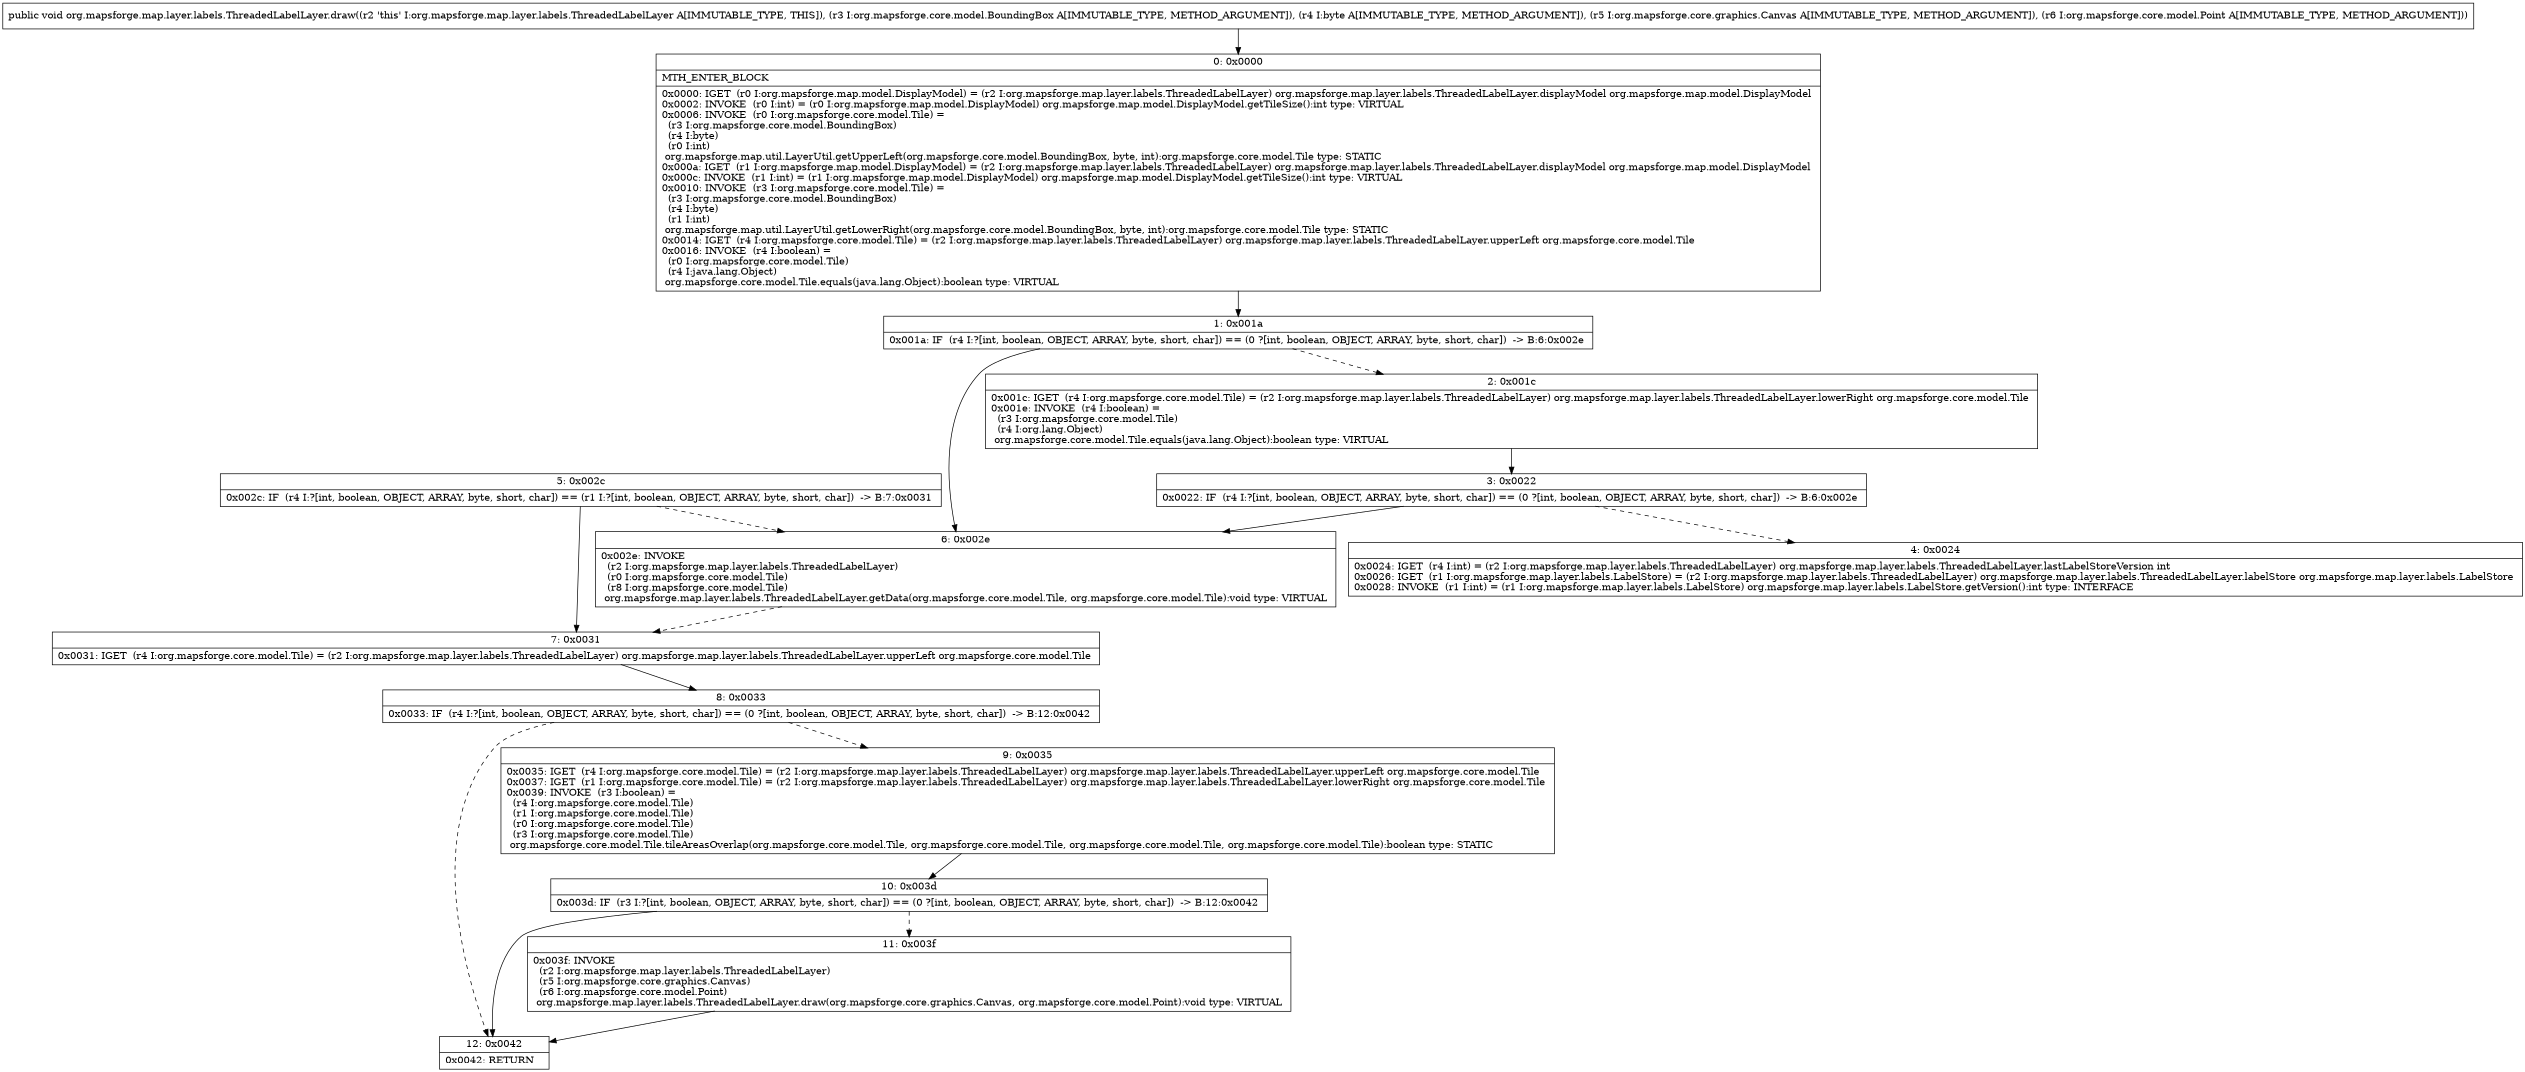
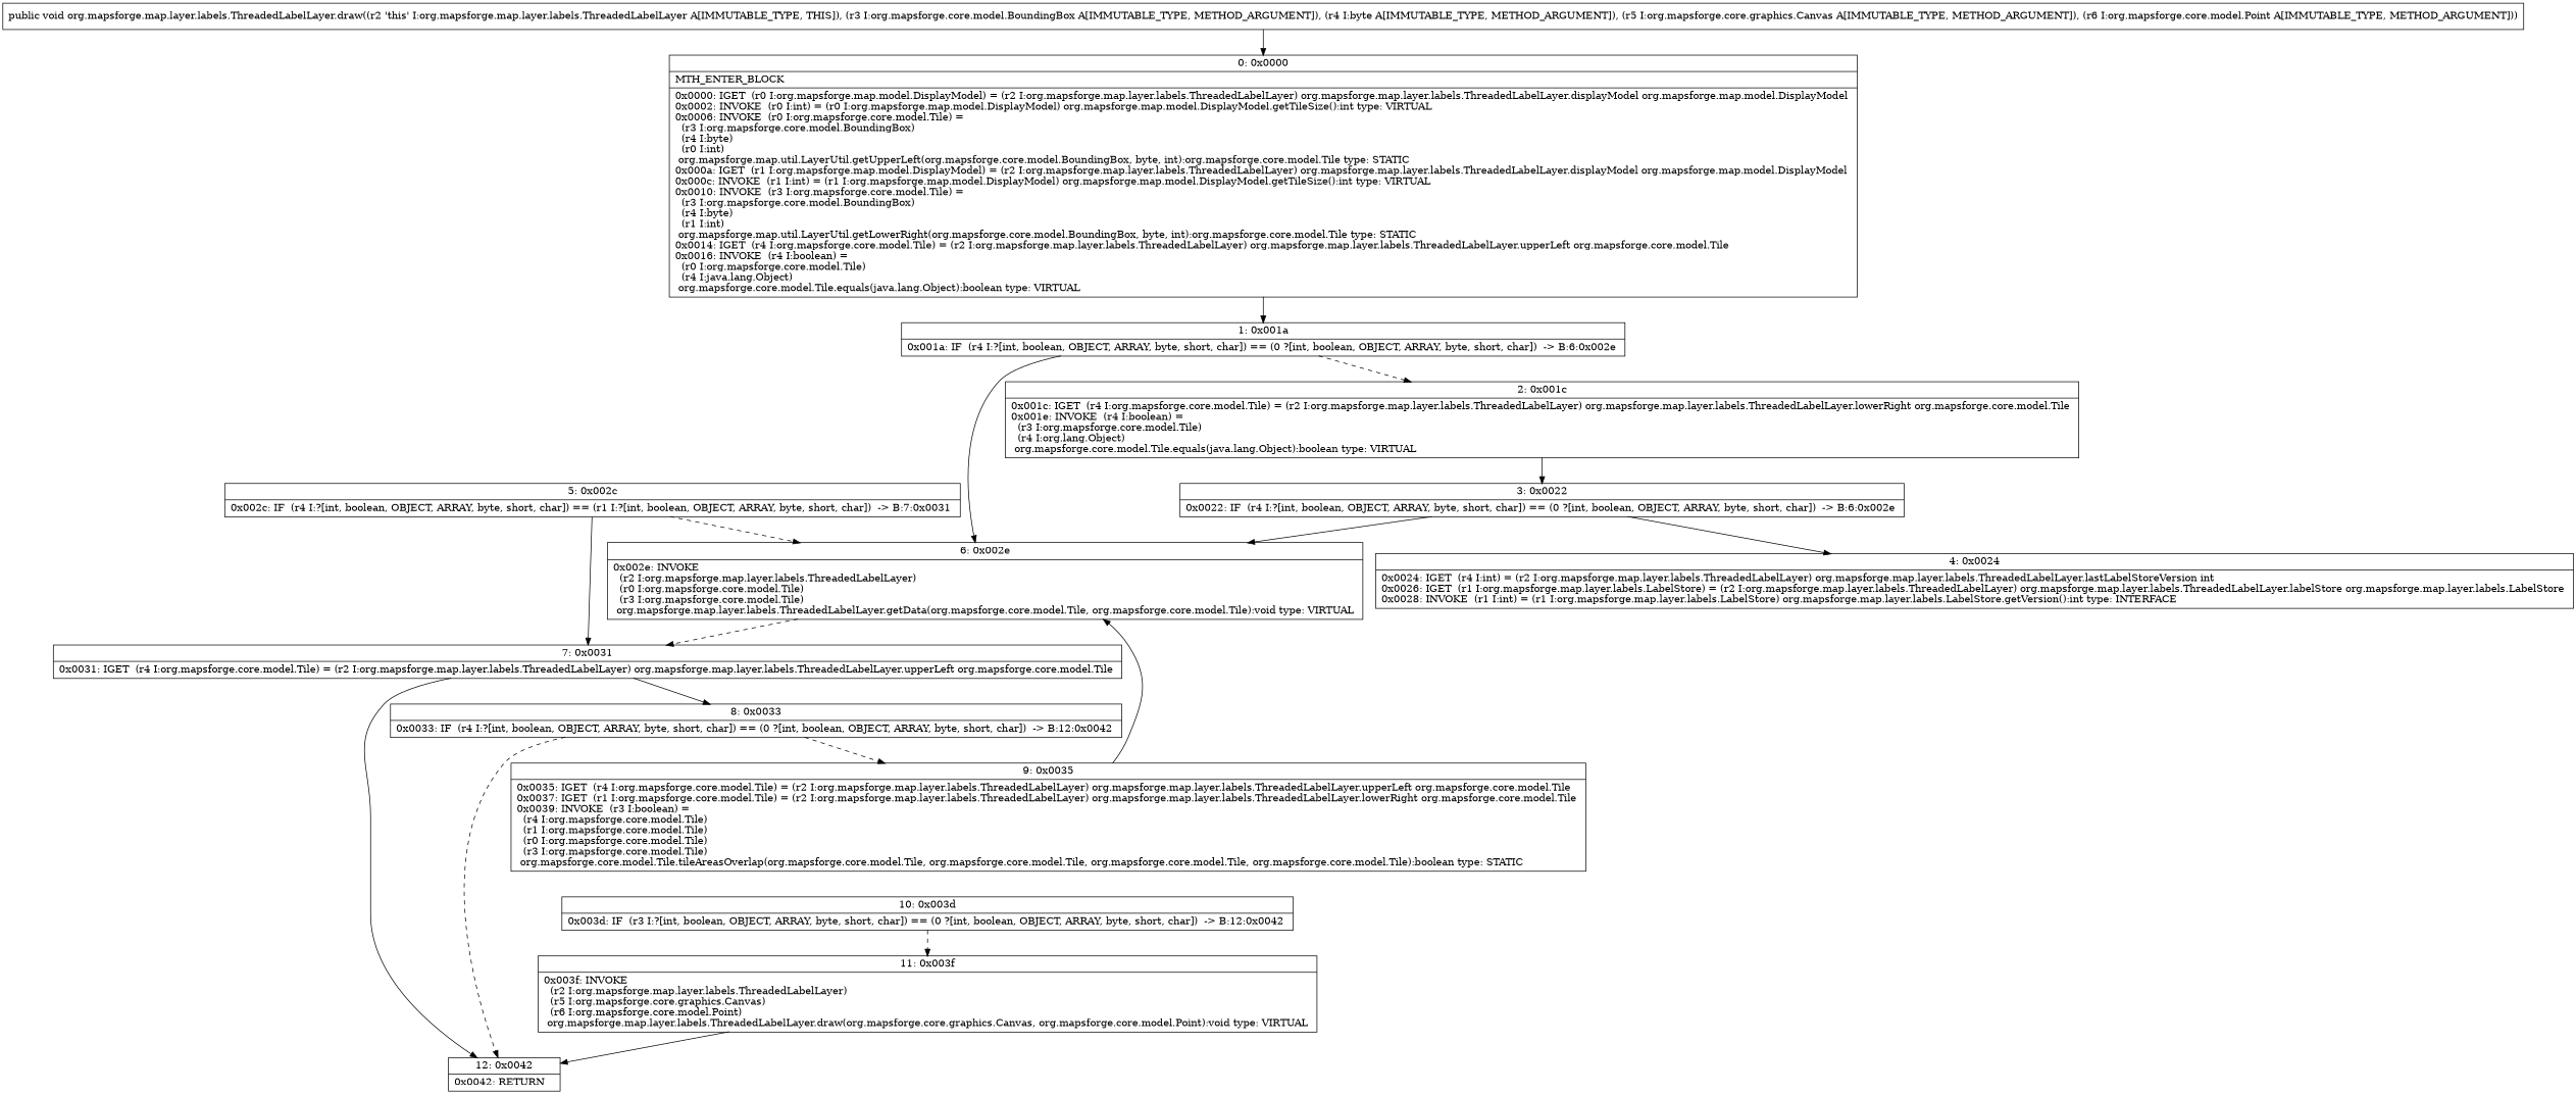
  digraph {
    node [shape=record]
    n1 [label="{0\:\ 0x0000|MTH_ENTER_BLOCK\l|0x0000: IGET  (r0 I:org.mapsforge.map.model.DisplayModel) = (r2 I:org.mapsforge.map.layer.labels.ThreadedLabelLayer) org.mapsforge.map.layer.labels.ThreadedLabelLayer.displayModel org.mapsforge.map.model.DisplayModel \l0x0002: INVOKE  (r0 I:int) = (r0 I:org.mapsforge.map.model.DisplayModel) org.mapsforge.map.model.DisplayModel.getTileSize():int type: VIRTUAL \l0x0006: INVOKE  (r0 I:org.mapsforge.core.model.Tile) = \l  (r3 I:org.mapsforge.core.model.BoundingBox)\l  (r4 I:byte)\l  (r0 I:int)\l org.mapsforge.map.util.LayerUtil.getUpperLeft(org.mapsforge.core.model.BoundingBox, byte, int):org.mapsforge.core.model.Tile type: STATIC \l0x000a: IGET  (r1 I:org.mapsforge.map.model.DisplayModel) = (r2 I:org.mapsforge.map.layer.labels.ThreadedLabelLayer) org.mapsforge.map.layer.labels.ThreadedLabelLayer.displayModel org.mapsforge.map.model.DisplayModel \l0x000c: INVOKE  (r1 I:int) = (r1 I:org.mapsforge.map.model.DisplayModel) org.mapsforge.map.model.DisplayModel.getTileSize():int type: VIRTUAL \l0x0010: INVOKE  (r3 I:org.mapsforge.core.model.Tile) = \l  (r3 I:org.mapsforge.core.model.BoundingBox)\l  (r4 I:byte)\l  (r1 I:int)\l org.mapsforge.map.util.LayerUtil.getLowerRight(org.mapsforge.core.model.BoundingBox, byte, int):org.mapsforge.core.model.Tile type: STATIC \l0x0014: IGET  (r4 I:org.mapsforge.core.model.Tile) = (r2 I:org.mapsforge.map.layer.labels.ThreadedLabelLayer) org.mapsforge.map.layer.labels.ThreadedLabelLayer.upperLeft org.mapsforge.core.model.Tile \l0x0016: INVOKE  (r4 I:boolean) = \l  (r0 I:org.mapsforge.core.model.Tile)\l  (r4 I:java.lang.Object)\l org.mapsforge.core.model.Tile.equals(java.lang.Object):boolean type: VIRTUAL \l}"]
    n2 [label="{1\:\ 0x001a|0x001a: IF  (r4 I:?[int, boolean, OBJECT, ARRAY, byte, short, char]) == (0 ?[int, boolean, OBJECT, ARRAY, byte, short, char])  \-\> B:6:0x002e \l}"]
    n3 [label="{2\:\ 0x001c|0x001c: IGET  (r4 I:org.mapsforge.core.model.Tile) = (r2 I:org.mapsforge.map.layer.labels.ThreadedLabelLayer) org.mapsforge.map.layer.labels.ThreadedLabelLayer.lowerRight org.mapsforge.core.model.Tile \l0x001e: INVOKE  (r4 I:boolean) = \l  (r3 I:org.mapsforge.core.model.Tile)\l  (r4 I:org.lang.Object)\l org.mapsforge.core.model.Tile.equals(java.lang.Object):boolean type: VIRTUAL \l}"]
-   n4 [label="{6\:\ 0x002e|0x002e: INVOKE  \l  (r2 I:org.mapsforge.map.layer.labels.ThreadedLabelLayer)\l  (r0 I:org.mapsforge.core.model.Tile)\l  (r8 I:org.mapsforge.core.model.Tile)\l org.mapsforge.map.layer.labels.ThreadedLabelLayer.getData(org.mapsforge.core.model.Tile, org.mapsforge.core.model.Tile):void type: VIRTUAL \l}"]
+   n4 [label="{6\:\ 0x002e|0x002e: INVOKE  \l  (r2 I:org.mapsforge.map.layer.labels.ThreadedLabelLayer)\l  (r0 I:org.mapsforge.core.model.Tile)\l  (r3 I:org.mapsforge.core.model.Tile)\l org.mapsforge.map.layer.labels.ThreadedLabelLayer.getData(org.mapsforge.core.model.Tile, org.mapsforge.core.model.Tile):void type: VIRTUAL \l}"]
    n5 [label="{3\:\ 0x0022|0x0022: IF  (r4 I:?[int, boolean, OBJECT, ARRAY, byte, short, char]) == (0 ?[int, boolean, OBJECT, ARRAY, byte, short, char])  \-\> B:6:0x002e \l}"]
    n6 [label="{7\:\ 0x0031|0x0031: IGET  (r4 I:org.mapsforge.core.model.Tile) = (r2 I:org.mapsforge.map.layer.labels.ThreadedLabelLayer) org.mapsforge.map.layer.labels.ThreadedLabelLayer.upperLeft org.mapsforge.core.model.Tile \l}"]
    n7 [label="{4\:\ 0x0024|0x0024: IGET  (r4 I:int) = (r2 I:org.mapsforge.map.layer.labels.ThreadedLabelLayer) org.mapsforge.map.layer.labels.ThreadedLabelLayer.lastLabelStoreVersion int \l0x0026: IGET  (r1 I:org.mapsforge.map.layer.labels.LabelStore) = (r2 I:org.mapsforge.map.layer.labels.ThreadedLabelLayer) org.mapsforge.map.layer.labels.ThreadedLabelLayer.labelStore org.mapsforge.map.layer.labels.LabelStore \l0x0028: INVOKE  (r1 I:int) = (r1 I:org.mapsforge.map.layer.labels.LabelStore) org.mapsforge.map.layer.labels.LabelStore.getVersion():int type: INTERFACE \l}"]
    n8 [label="{5\:\ 0x002c|0x002c: IF  (r4 I:?[int, boolean, OBJECT, ARRAY, byte, short, char]) == (r1 I:?[int, boolean, OBJECT, ARRAY, byte, short, char])  \-\> B:7:0x0031 \l}"]
    n9 [label="{8\:\ 0x0033|0x0033: IF  (r4 I:?[int, boolean, OBJECT, ARRAY, byte, short, char]) == (0 ?[int, boolean, OBJECT, ARRAY, byte, short, char])  \-\> B:12:0x0042 \l}"]
    n10 [label="{9\:\ 0x0035|0x0035: IGET  (r4 I:org.mapsforge.core.model.Tile) = (r2 I:org.mapsforge.map.layer.labels.ThreadedLabelLayer) org.mapsforge.map.layer.labels.ThreadedLabelLayer.upperLeft org.mapsforge.core.model.Tile \l0x0037: IGET  (r1 I:org.mapsforge.core.model.Tile) = (r2 I:org.mapsforge.map.layer.labels.ThreadedLabelLayer) org.mapsforge.map.layer.labels.ThreadedLabelLayer.lowerRight org.mapsforge.core.model.Tile \l0x0039: INVOKE  (r3 I:boolean) = \l  (r4 I:org.mapsforge.core.model.Tile)\l  (r1 I:org.mapsforge.core.model.Tile)\l  (r0 I:org.mapsforge.core.model.Tile)\l  (r3 I:org.mapsforge.core.model.Tile)\l org.mapsforge.core.model.Tile.tileAreasOverlap(org.mapsforge.core.model.Tile, org.mapsforge.core.model.Tile, org.mapsforge.core.model.Tile, org.mapsforge.core.model.Tile):boolean type: STATIC \l}"]
    n11 [label="{12\:\ 0x0042|0x0042: RETURN   \l}"]
    n12 [label="{10\:\ 0x003d|0x003d: IF  (r3 I:?[int, boolean, OBJECT, ARRAY, byte, short, char]) == (0 ?[int, boolean, OBJECT, ARRAY, byte, short, char])  \-\> B:12:0x0042 \l}"]
    n13 [label="{11\:\ 0x003f|0x003f: INVOKE  \l  (r2 I:org.mapsforge.map.layer.labels.ThreadedLabelLayer)\l  (r5 I:org.mapsforge.core.graphics.Canvas)\l  (r6 I:org.mapsforge.core.model.Point)\l org.mapsforge.map.layer.labels.ThreadedLabelLayer.draw(org.mapsforge.core.graphics.Canvas, org.mapsforge.core.model.Point):void type: VIRTUAL \l}"]
    n14 [label="{public void org.mapsforge.map.layer.labels.ThreadedLabelLayer.draw((r2 'this' I:org.mapsforge.map.layer.labels.ThreadedLabelLayer A[IMMUTABLE_TYPE, THIS]), (r3 I:org.mapsforge.core.model.BoundingBox A[IMMUTABLE_TYPE, METHOD_ARGUMENT]), (r4 I:byte A[IMMUTABLE_TYPE, METHOD_ARGUMENT]), (r5 I:org.mapsforge.core.graphics.Canvas A[IMMUTABLE_TYPE, METHOD_ARGUMENT]), (r6 I:org.mapsforge.core.model.Point A[IMMUTABLE_TYPE, METHOD_ARGUMENT])) }"]
    n1 -> n2
    n2 -> n3 [style=dashed]
    n2 -> n4
    n3 -> n5
    n4 -> n6 [style=dashed]
    n5 -> n4
-   n5 -> n7 [style=dashed]
+   n5 -> n7 [style=solid]
    n6 -> n9
    n8 -> n4 [style=dashed]
    n8 -> n6
    n9 -> n10 [style=dashed]
    n9 -> n11 [style=dashed]
-   n10 -> n12
-   n12 -> n11
+   n10 -> n4
+   n6 -> n11
    n12 -> n13 [style=dashed]
    n13 -> n11
    n14 -> n1
  }
